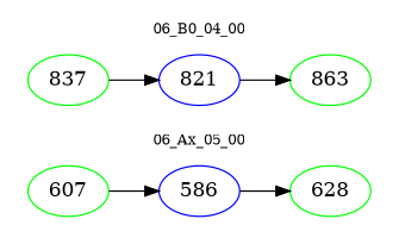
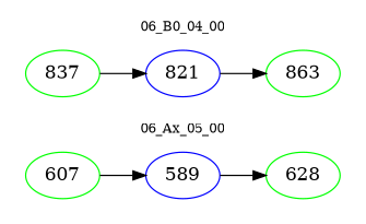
  digraph {
    rankdir=LR
    node [color=green]
    edge [color=black]
    n1 [label=607]
-   n2 [color=blue label=586]
+   n2 [color=blue label=589]
    n3 [label=628]
    n4 [label=837]
    n5 [color=blue label=821]
    n6 [label=863]
    subgraph cluster_1 {
      color=white
      fontsize=10
      label="06_Ax_05_00"
      n1
      n2
      n3
    }
    subgraph cluster_2 {
      color=white
      fontsize=10
      label="06_B0_04_00"
      n4
      n5
      n6
    }
    n1 -> n2
    n2 -> n3
    n4 -> n5
    n5 -> n6
  }
